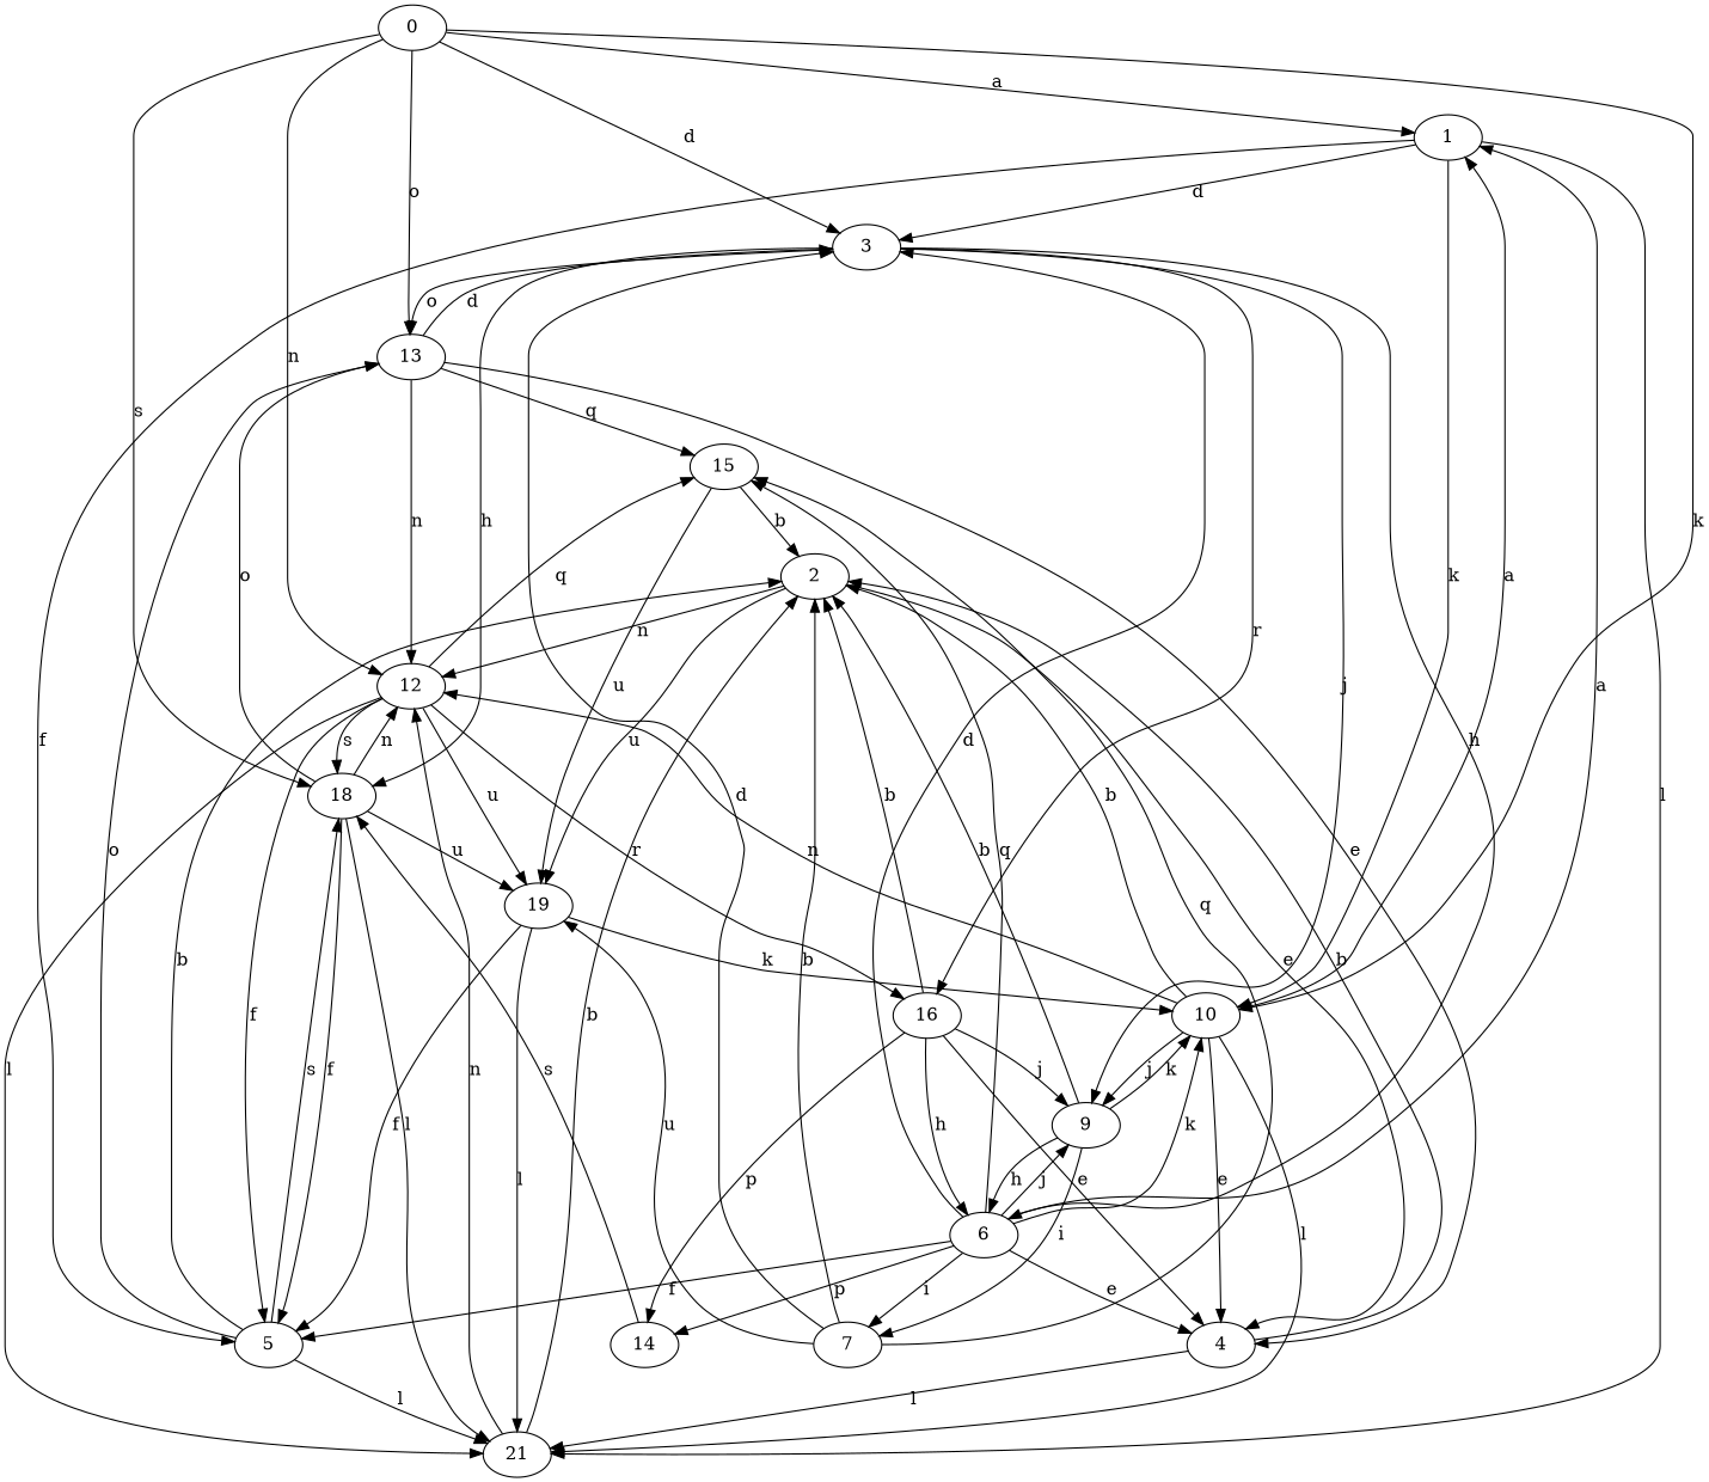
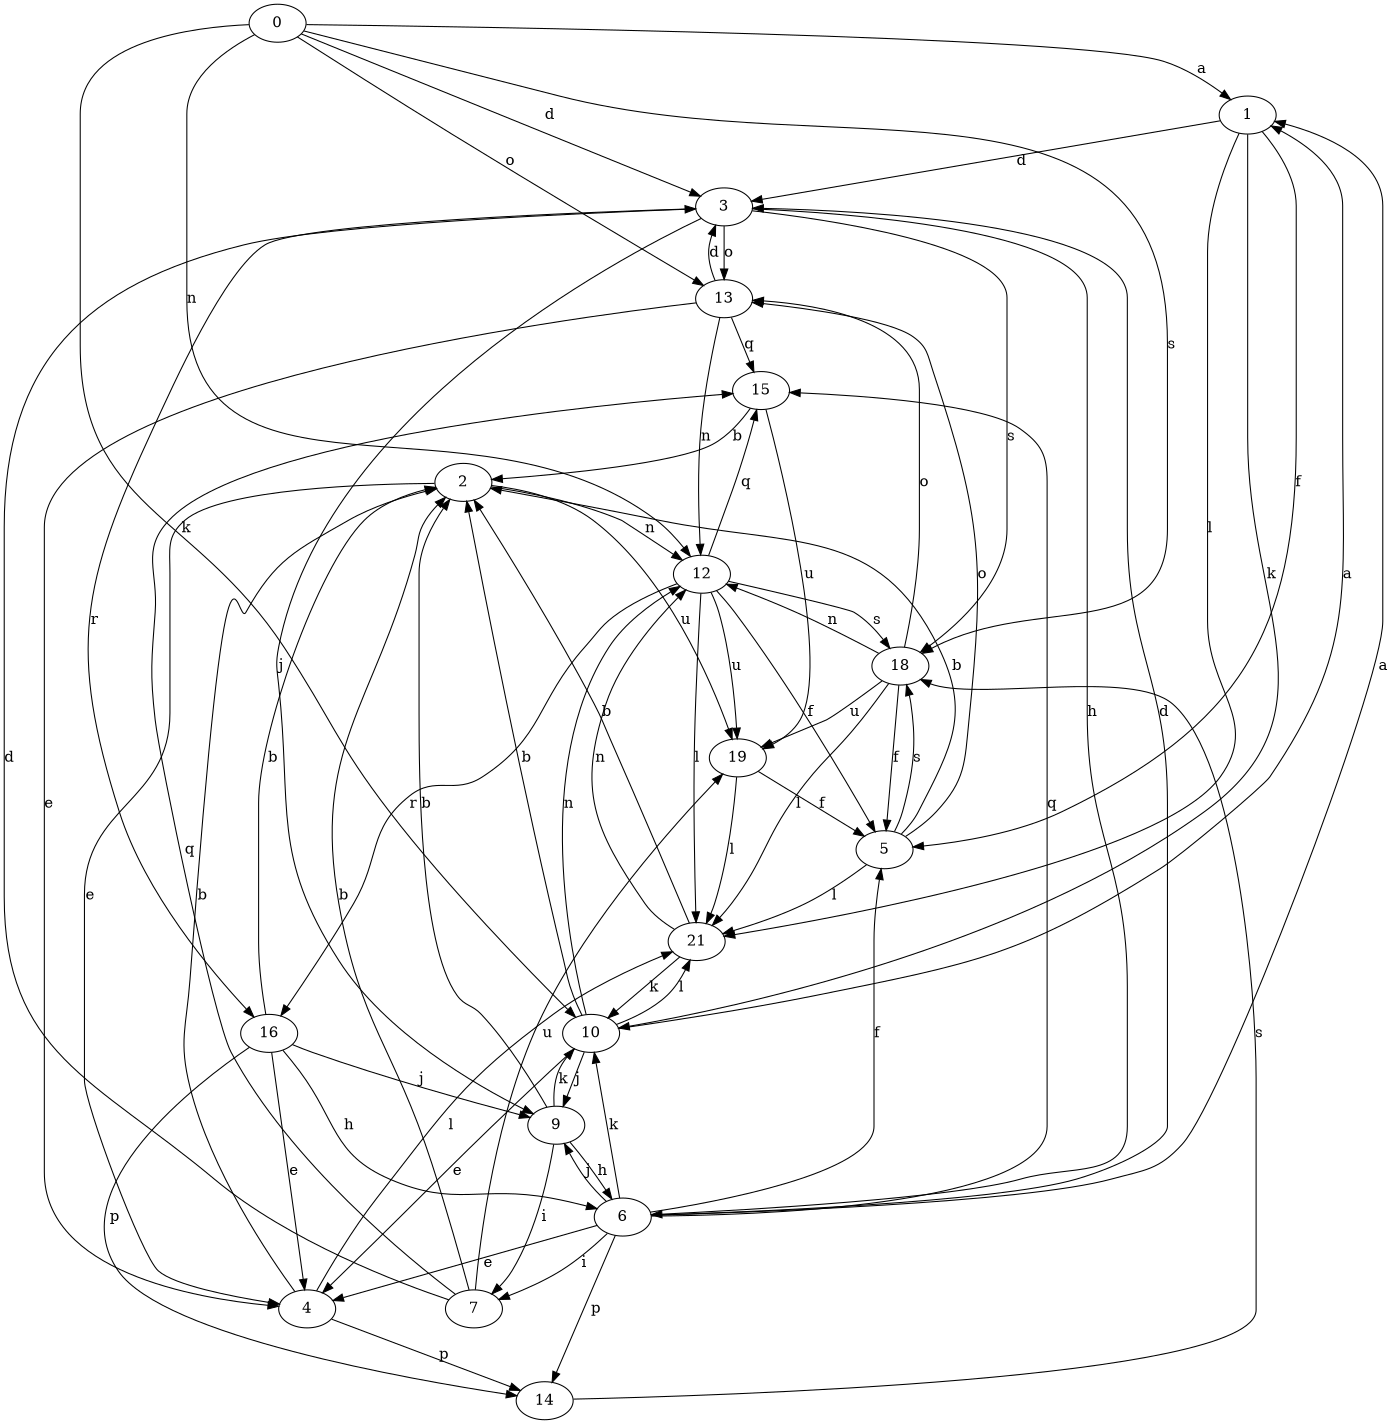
  strict digraph {
    0
    1
    3
    10
    12
    13
    18
    5
    n9 [label=21]
    6
    9
    16
    2
    4
    19
    15
    14
    7
    0 -> 1 [label=a]
    0 -> 3 [label=d]
    0 -> 10 [label=k]
    0 -> 12 [label=n]
    0 -> 13 [label=o]
    0 -> 18 [label=s]
    1 -> 3 [label=d]
    1 -> 10 [label=k]
    1 -> 5 [label=f]
    1 -> n9 [label=l]
    3 -> 13 [label=o]
-   3 -> 18 [label=h]
+   3 -> 18 [label=s]
    3 -> 6 [label=h]
    3 -> 9 [label=j]
    3 -> 16 [label=r]
    10 -> 1 [label=a]
    10 -> 12 [label=n]
    10 -> n9 [label=l]
    10 -> 9 [label=j]
    10 -> 2 [label=b]
    10 -> 4 [label=e]
    12 -> 18 [label=s]
    12 -> 5 [label=f]
    12 -> n9 [label=l]
    12 -> 16 [label=r]
    12 -> 19 [label=u]
    12 -> 15 [label=q]
    13 -> 3 [label=d]
    13 -> 12 [label=n]
    13 -> 4 [label=e]
    13 -> 15 [label=q]
    18 -> 12 [label=n]
    18 -> 13 [label=o]
    18 -> 5 [label=f]
    18 -> n9 [label=l]
    18 -> 19 [label=u]
    5 -> 13 [label=o]
    5 -> 18 [label=s]
    5 -> n9 [label=l]
    5 -> 2 [label=b]
-   19 -> 10 [label=k]
+   n9 -> 10 [label=k]
    n9 -> 12 [label=n]
    n9 -> 2 [label=b]
    6 -> 1 [label=a]
    6 -> 3 [label=d]
    6 -> 10 [label=k]
    6 -> 5 [label=f]
    6 -> 9 [label=j]
    6 -> 4 [label=e]
    6 -> 15 [label=q]
    6 -> 14 [label=p]
    6 -> 7 [label=i]
    9 -> 10 [label=k]
    9 -> 6 [label=h]
    9 -> 2 [label=b]
    9 -> 7 [label=i]
    16 -> 6 [label=h]
    16 -> 9 [label=j]
    16 -> 2 [label=b]
    16 -> 4 [label=e]
    16 -> 14 [label=p]
    2 -> 12 [label=n]
    2 -> 4 [label=e]
    2 -> 19 [label=u]
    4 -> n9 [label=l]
    4 -> 2 [label=b]
+   4 -> 14 [label=p]
    19 -> 5 [label=f]
    19 -> n9 [label=l]
    15 -> 2 [label=b]
    15 -> 19 [label=u]
    14 -> 18 [label=s]
    7 -> 3 [label=d]
    7 -> 2 [label=b]
    7 -> 19 [label=u]
    7 -> 15 [label=q]
  }
